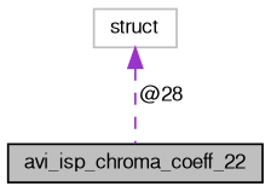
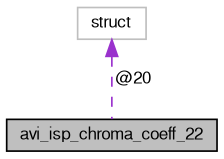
  digraph {
    node [fontname=FreeSans fontsize=10 shape=record style=filled]
    n1 [color=black fillcolor=grey75 fontcolor=black height=0.2 label=avi_isp_chroma_coeff_22 width=0.4]
    n2 [color=grey75 fillcolor=white height=0.2 label=struct width=0.4]
-   n2 -> n1 [color=darkorchid3 dir=back fontname=FreeSans fontsize=10 label=" @28" labelfontname=FreeSans labelfontsize=10 style=dashed]
+   n2 -> n1 [color=darkorchid3 dir=back fontname=FreeSans fontsize=10 label=" @20" labelfontname=FreeSans labelfontsize=10 style=dashed]
  }
